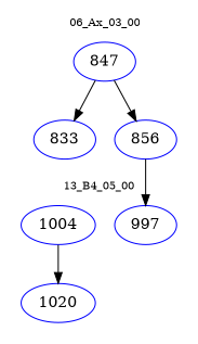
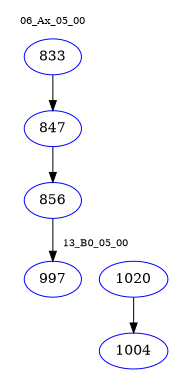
  digraph {
    node [color=blue]
    edge [color=black]
    n1 [label=847]
    n2 [label=833]
    n3 [label=856]
    n4 [label=1020]
    n5 [label=997]
    n6 [label=1004]
    subgraph cluster_1 {
      color=white
      fontsize=10
-     label="06_Ax_03_00"
+     label="06_Ax_05_00"
      n1
      n2
      n3
    }
    subgraph cluster_2 {
      color=white
      fontsize=10
-     label="13_B4_05_00"
+     label="13_B0_05_00"
      n4
      n5
      n6
    }
-   n1 -> n2
+   n2 -> n1
    n1 -> n3
    n3 -> n5
-   n6 -> n4
+   n4 -> n6
  }
